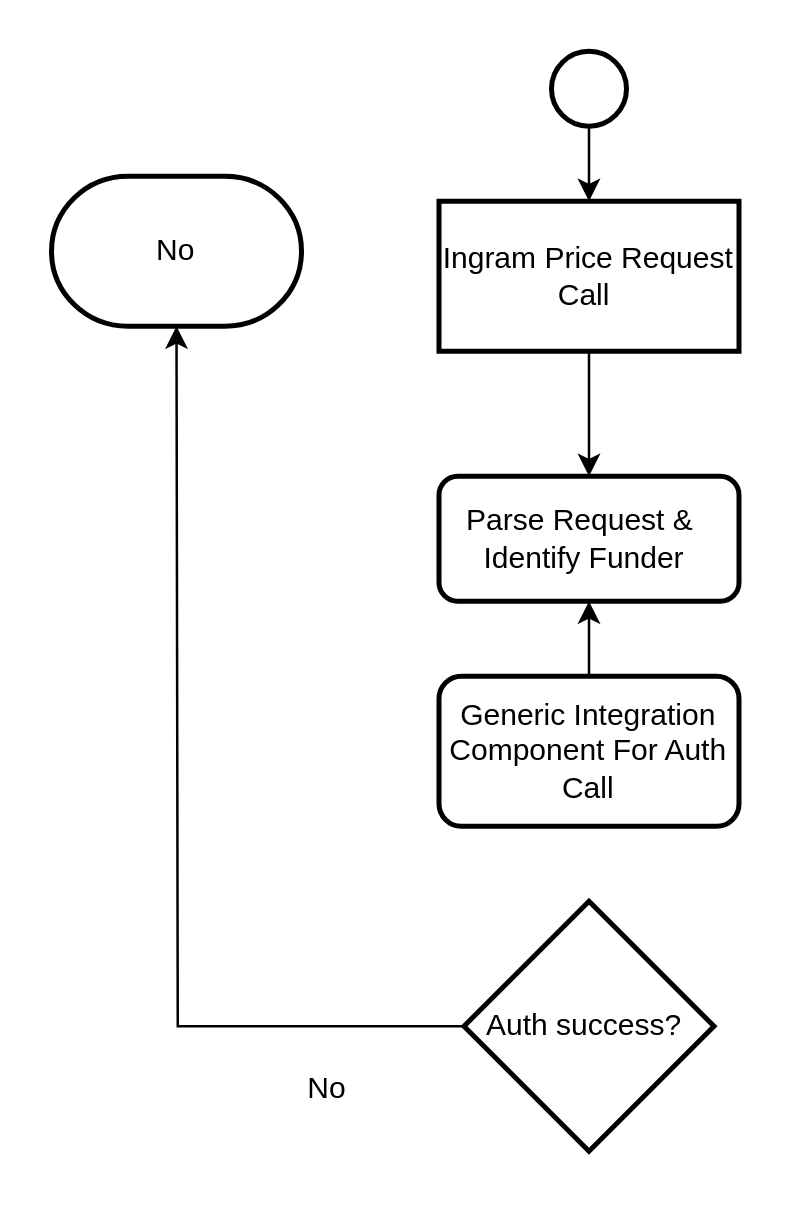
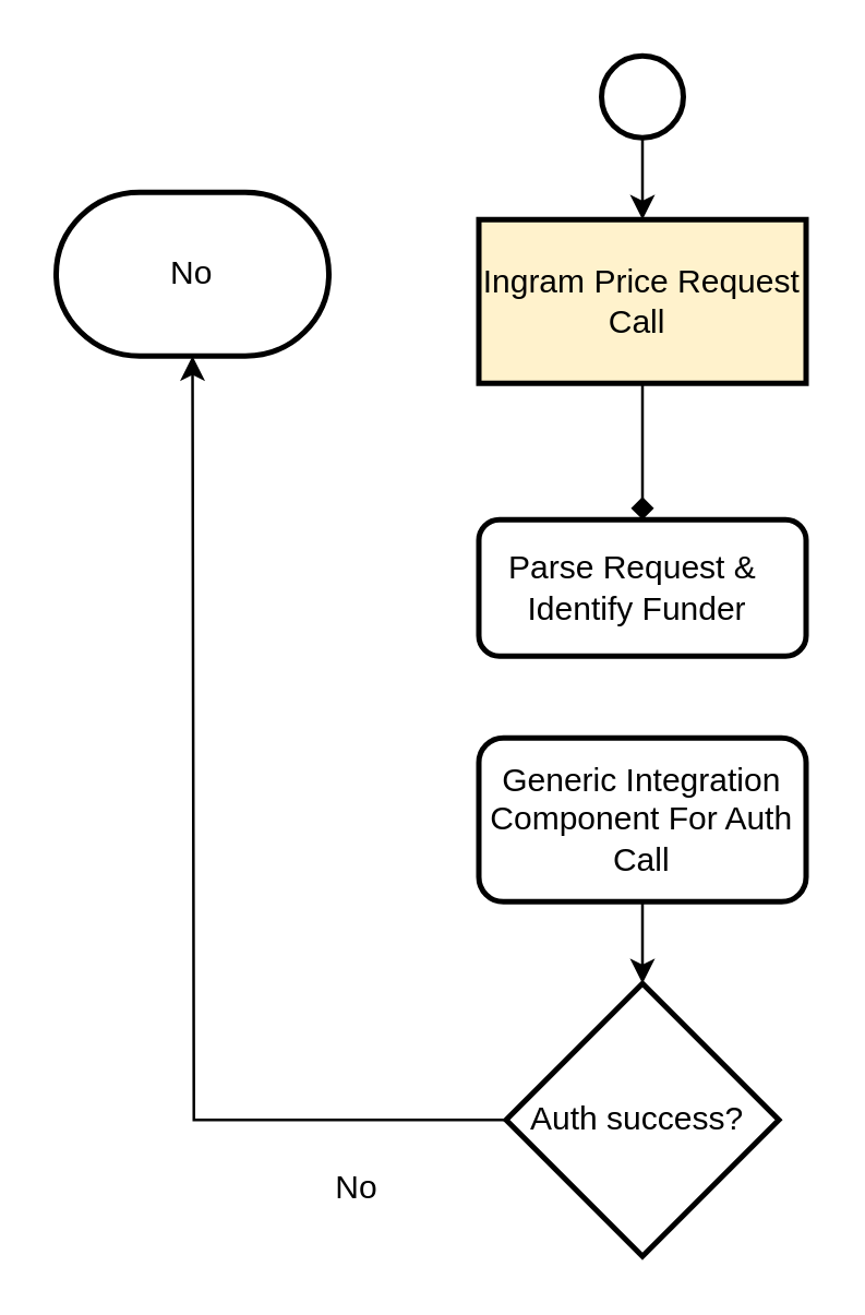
  <mxCell id="0" />
  <mxCell id="1" parent="0" />
  <mxCell id="2" value="" style="edgeStyle=orthogonalEdgeStyle;rounded=0;orthogonalLoop=1;jettySize=auto;html=1;" edge="1" parent="1" source="3" target="5"><mxGeometry relative="1" as="geometry" /></mxCell>
  <mxCell id="3" value="" style="strokeWidth=2;html=1;shape=mxgraph.flowchart.start_2;whiteSpace=wrap;" vertex="1" parent="1"><mxGeometry x="220" y="20" width="30" height="30" as="geometry" /></mxCell>
- <mxCell id="4" style="edgeStyle=orthogonalEdgeStyle;rounded=0;orthogonalLoop=1;jettySize=auto;html=1;entryX=0.5;entryY=0;entryDx=0;entryDy=0;" edge="1" parent="1" source="5" target="6"><mxGeometry relative="1" as="geometry" /></mxCell>
- <mxCell id="5" value="Ingram Price Request Call&amp;nbsp;" style="whiteSpace=wrap;html=1;strokeWidth=2;" vertex="1" parent="1"><mxGeometry x="175" y="80" width="120" height="60" as="geometry" /></mxCell>
+ <mxCell id="4" style="edgeStyle=orthogonalEdgeStyle;rounded=0;orthogonalLoop=1;jettySize=auto;html=1;entryX=0.5;entryY=0;entryDx=0;entryDy=0;endArrow=diamond;" edge="1" parent="1" source="5" target="6"><mxGeometry relative="1" as="geometry" /></mxCell>
+ <mxCell id="5" value="Ingram Price Request Call&amp;nbsp;" style="whiteSpace=wrap;html=1;strokeWidth=2;fillColor=#fff2cc;" vertex="1" parent="1"><mxGeometry x="175" y="80" width="120" height="60" as="geometry" /></mxCell>
  <mxCell id="6" value="Parse Request &amp;amp;&amp;nbsp;&amp;nbsp;&lt;br&gt;Identify Funder&amp;nbsp;" style="whiteSpace=wrap;html=1;strokeWidth=2;rounded=1;" vertex="1" parent="1"><mxGeometry x="175" y="190" width="120" height="50" as="geometry" /></mxCell>
- <mxCell id="7" style="edgeStyle=orthogonalEdgeStyle;rounded=0;orthogonalLoop=1;jettySize=auto;html=1;" edge="1" parent="1" source="8" target="6"><mxGeometry relative="1" as="geometry" /></mxCell>
+ <mxCell id="7" style="edgeStyle=orthogonalEdgeStyle;rounded=0;orthogonalLoop=1;jettySize=auto;html=1;entryX=0.5;entryY=0;entryDx=0;entryDy=0;entryPerimeter=0;" edge="1" parent="1" source="8" target="10"><mxGeometry relative="1" as="geometry" /></mxCell>
  <mxCell id="8" value="Generic Integration Component For Auth Call" style="whiteSpace=wrap;html=1;strokeWidth=2;rounded=1;" vertex="1" parent="1"><mxGeometry x="175" y="270" width="120" height="60" as="geometry" /></mxCell>
  <mxCell id="9" value="" style="edgeStyle=orthogonalEdgeStyle;rounded=0;orthogonalLoop=1;jettySize=auto;html=1;" edge="1" parent="1" source="10"><mxGeometry relative="1" as="geometry"><mxPoint x="70" y="130" as="targetPoint" /></mxGeometry></mxCell>
  <mxCell id="10" value="Auth success?&amp;nbsp;" style="strokeWidth=2;html=1;shape=mxgraph.flowchart.decision;whiteSpace=wrap;" vertex="1" parent="1"><mxGeometry x="185" y="360" width="100" height="100" as="geometry" /></mxCell>
  <mxCell id="11" value="No" style="strokeWidth=2;html=1;shape=mxgraph.flowchart.terminator;whiteSpace=wrap;" vertex="1" parent="1"><mxGeometry x="20" y="70" width="100" height="60" as="geometry" /></mxCell>
  <mxCell id="12" value="No" style="text;html=1;align=center;verticalAlign=middle;resizable=0;points=[];autosize=1;strokeColor=none;fillColor=none;" vertex="1" parent="1"><mxGeometry x="110" y="420" width="40" height="30" as="geometry" /></mxCell>
